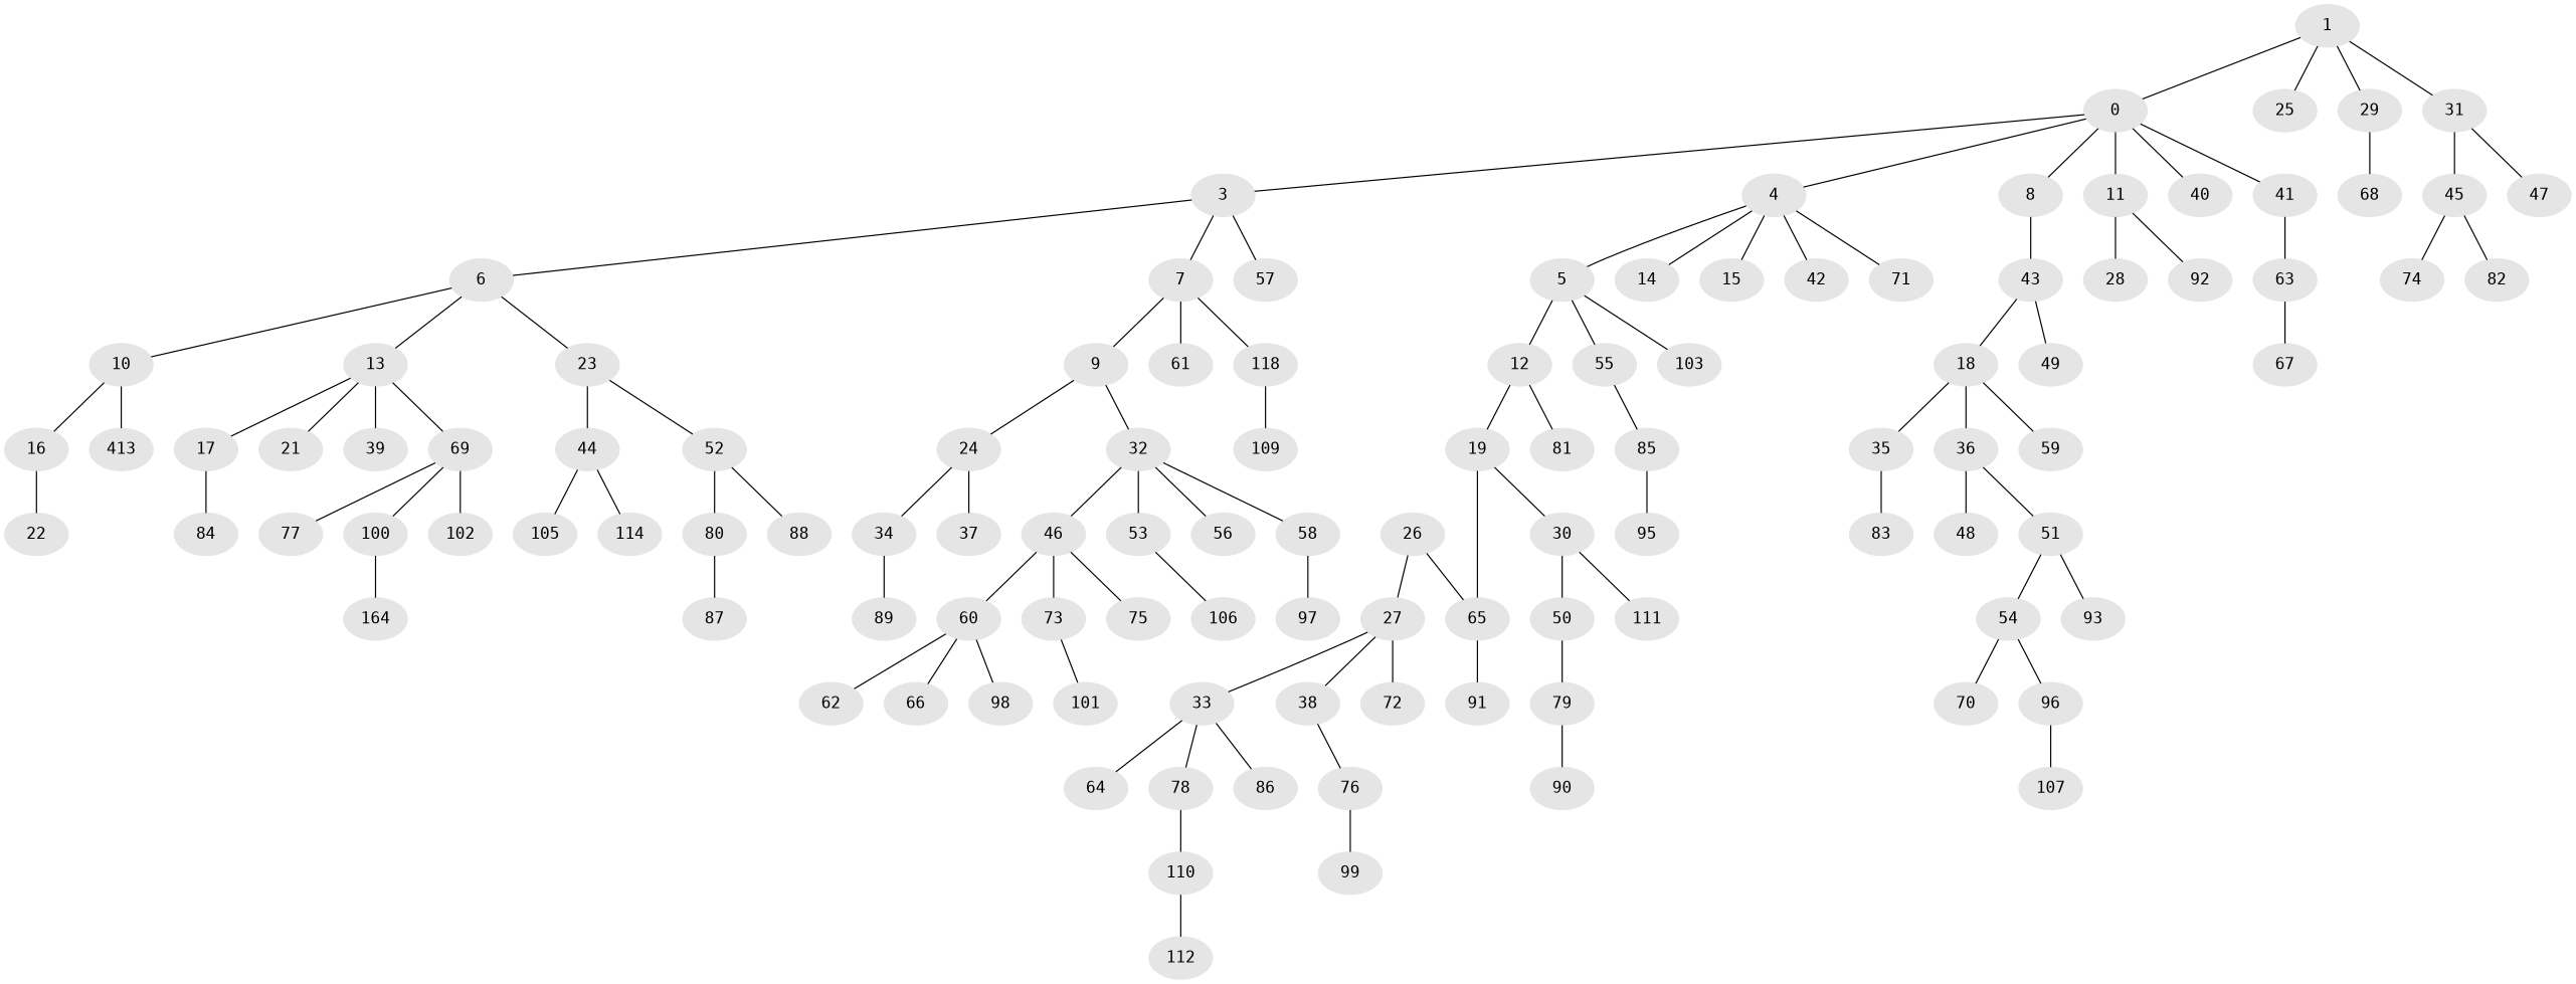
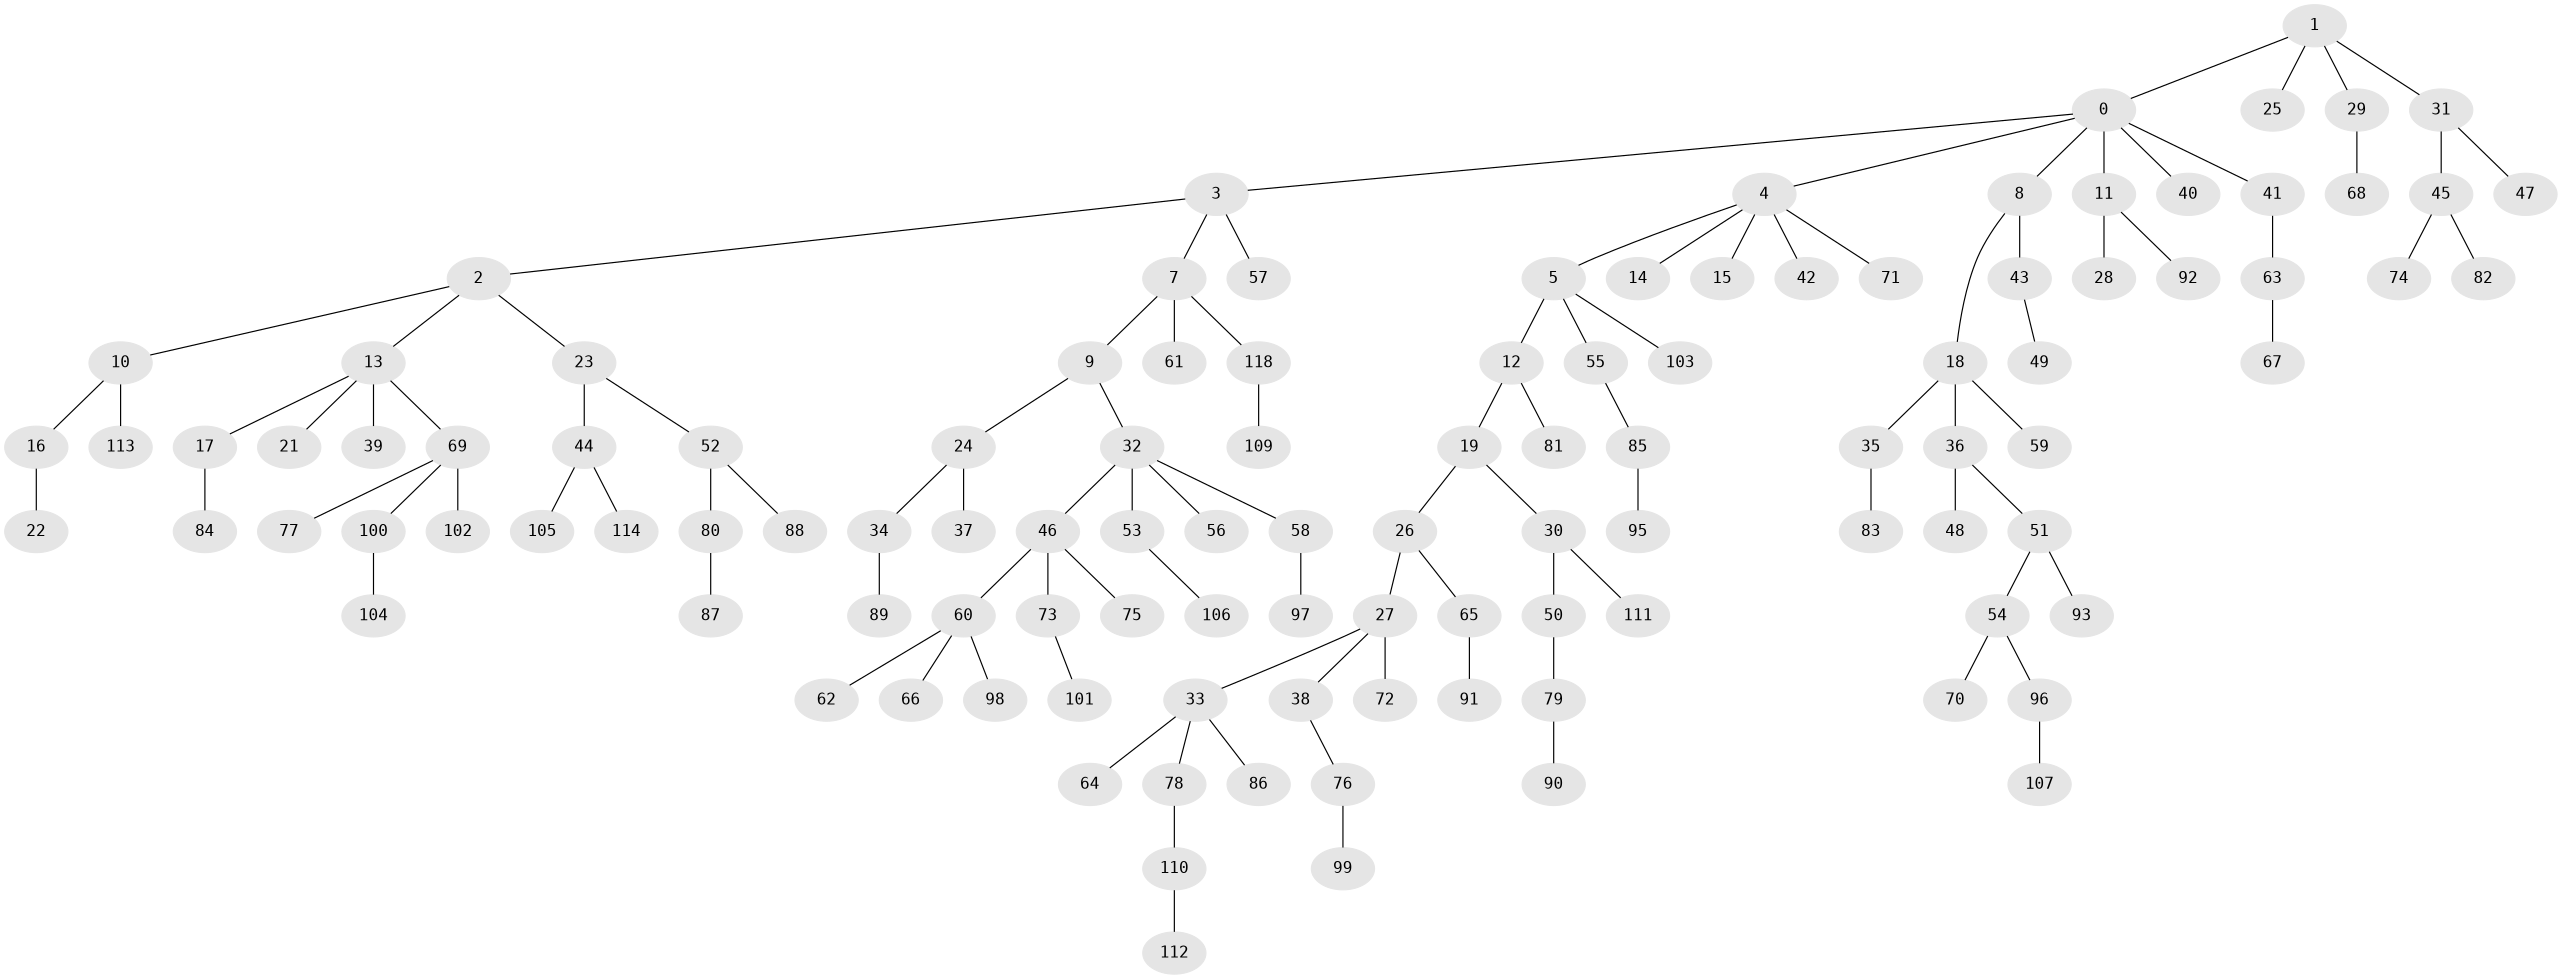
  graph {
    fontname="DejaVu Sans Mono"
    node [color=gray90 fontname="DejaVu Sans Mono" style=filled]
    edge [fontname="DejaVu Sans Mono"]
    n1 [label=0]
    1
    25
    29
    31
    3
    4
    8
    11
    40
    41
    68
    45
    47
-   6
+   6 [label=2]
    7
    57
    5
    14
    15
    42
    71
    18
    43
    28
    92
    63
    10
    13
    23
    9
    61
    n33 [label=118]
    12
    55
    103
    19
    81
    85
    16
-   113 [label=413]
+   113
    17
    21
    39
    69
    44
    52
    24
    32
    109
    35
    36
    59
    49
    34
    37
    46
    53
    56
    58
    22
    26
    30
    84
    77
    100
    102
    83
    48
    51
    27
    65
    50
    111
    105
    114
    80
    88
    89
    33
    38
    72
    91
    64
    78
    86
    76
    79
    74
    82
    60
    73
    75
    106
    97
    110
    54
    93
    99
    67
    62
    66
    98
    101
    90
    70
    96
    87
    107
    95
-   104 [label=164]
+   104
    112
    n1 -- 3
    n1 -- 4
    n1 -- 8
    n1 -- 11
    n1 -- 40
    n1 -- 41
    1 -- n1
    1 -- 25
    1 -- 29
    1 -- 31
    29 -- 68
    31 -- 45
    31 -- 47
    3 -- 6
    3 -- 7
    3 -- 57
    4 -- 5
    4 -- 14
    4 -- 15
    4 -- 42
    4 -- 71
-   43 -- 18
+   8 -- 18
    8 -- 43
    11 -- 28
    11 -- 92
    41 -- 63
    45 -- 74
    45 -- 82
    6 -- 10
    6 -- 13
    6 -- 23
    7 -- 9
    7 -- 61
    7 -- n33
    5 -- 12
    5 -- 55
    5 -- 103
    18 -- 35
    18 -- 36
    18 -- 59
    43 -- 49
    63 -- 67
    10 -- 16
    10 -- 113
    13 -- 17
    13 -- 21
    13 -- 39
    13 -- 69
    23 -- 44
    23 -- 52
    9 -- 24
    9 -- 32
    n33 -- 109
    12 -- 19
    12 -- 81
    55 -- 85
-   19 -- 65
+   19 -- 26
    19 -- 30
    85 -- 95
    16 -- 22
    17 -- 84
    69 -- 77
    69 -- 100
    69 -- 102
    44 -- 105
    44 -- 114
    52 -- 80
    52 -- 88
    24 -- 34
    24 -- 37
    32 -- 46
    32 -- 53
    32 -- 56
    32 -- 58
    35 -- 83
    36 -- 48
    36 -- 51
    34 -- 89
    46 -- 60
    46 -- 73
    46 -- 75
    53 -- 106
    58 -- 97
    26 -- 27
    26 -- 65
    30 -- 50
    30 -- 111
    100 -- 104
    51 -- 54
    51 -- 93
    27 -- 33
    27 -- 38
    27 -- 72
    65 -- 91
    50 -- 79
    80 -- 87
    33 -- 64
    33 -- 78
    33 -- 86
    38 -- 76
    78 -- 110
    76 -- 99
    79 -- 90
    60 -- 62
    60 -- 66
    60 -- 98
    73 -- 101
    110 -- 112
    54 -- 70
    54 -- 96
    96 -- 107
  }
